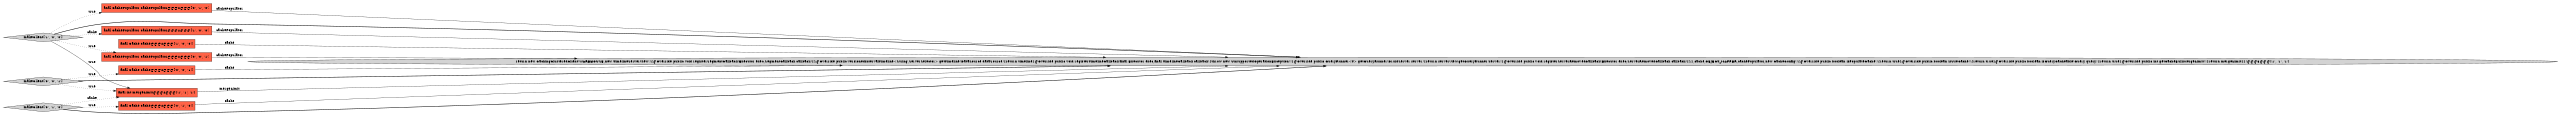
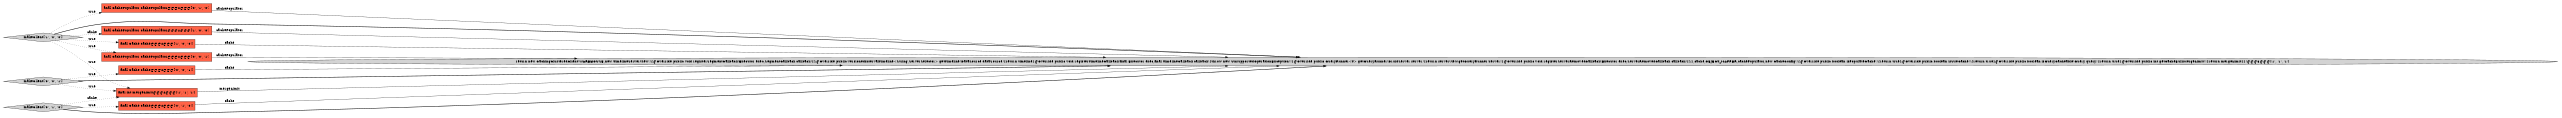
  digraph {
    rankdir=LR
    node [fillcolor=tomato shape=box style=filled]
    edge [style=dotted]
    n1 [label="final CachePopulator cachePopulator@@@2@@@['0', '1', '0']"]
    n2 [fillcolor=lightgray label="return new CachingClusteredClient(WAREHOUSE,new TimelineServerView(){@Override public void registerSegmentCallback(Executor exec,SegmentCallback callback){}@Override public VersionedIntervalTimeline<String,ServerSelector> getTimeline(DataSource dataSource){return timeline}@Override public void registerTimelineCallback(final Executor exec,final TimelineCallback callback){throw new UnsupportedOperationException()}@Override public QueryRunner<T> getQueryRunner(DruidServer server){return serverView.getQueryRunner(server)}@Override public void registerServerRemovedCallback(Executor exec,ServerRemovedCallback callback){}},cache,OBJECT_MAPPER,cachePopulator,new CacheConfig(){@Override public boolean isPopulateCache(){return true}@Override public boolean isUseCache(){return true}@Override public boolean isQueryCacheable(Query query){return true}@Override public int getCacheBulkMergeLimit(){return mergeLimit}})@@@3@@@['1', '1', '1']" shape=ellipse]
    n3 [label="final int mergeLimit@@@2@@@['1', '1', '1']"]
    n4 [label="final Cache cache@@@2@@@['0', '1', '0']"]
    n5 [label="final Cache cache@@@2@@@['0', '0', '1']"]
    n6 [fillcolor=lightgray label="makeClient['1', '0', '0']" shape=diamond]
    n7 [label="final CachePopulator cachePopulator@@@2@@@['1', '0', '0']"]
    n8 [label="final Cache cache@@@2@@@['1', '0', '0']"]
    n9 [label="final CachePopulator cachePopulator@@@2@@@['0', '0', '1']"]
    n10 [fillcolor=lightgray label="makeClient['0', '0', '1']" shape=diamond]
    n11 [fillcolor=lightgray label="makeClient['0', '1', '0']" shape=diamond]
    n1 -> n2 [label=cachePopulator style=solid]
    n3 -> n2 [label=mergeLimit style=solid]
    n4 -> n2 [label=cache style=solid]
    n5 -> n2 [label=cache style=solid]
    n6 -> n1 [label=true]
    n6 -> n2 [style=bold]
-   n6 -> n3 [label=true style=solid]
+   n6 -> n3 [label=true]
    n6 -> n7 [label=cache]
+   n6 -> n8 [label=true]
    n6 -> n9 [label=true]
    n7 -> n2 [label=cachePopulator style=solid]
    n8 -> n2 [label=cache style=solid]
    n9 -> n2 [label=cachePopulator style=solid]
    n10 -> n2 [style=bold]
    n10 -> n3 [label=true]
    n10 -> n5 [label=true]
    n11 -> n2 [style=bold]
    n11 -> n3 [label=cache]
    n11 -> n4 [label=true]
  }
